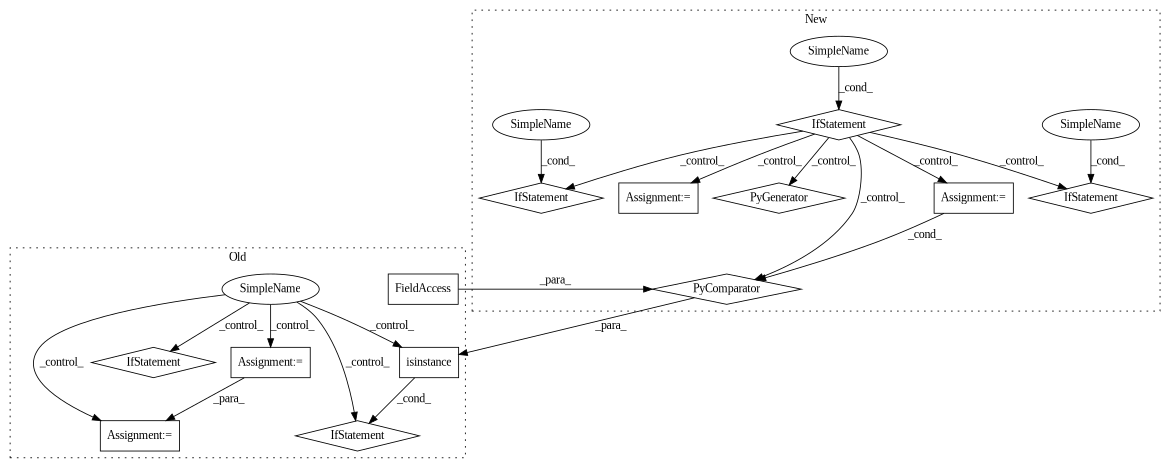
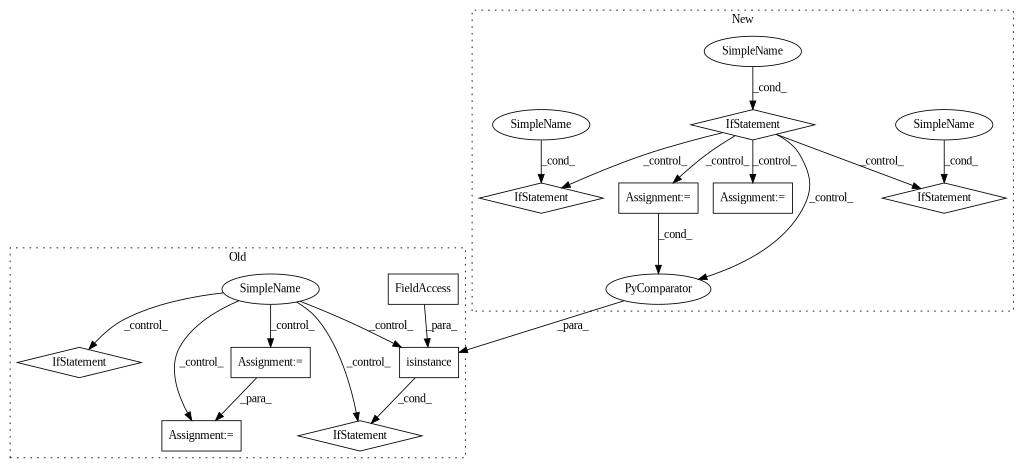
  digraph {
    fontname="Liberation Serif"
    node [a=25 fontname="Liberation Serif" l=24 s=1693 shape=diamond]
    edge [fontname="Liberation Serif"]
    n1 [a=32 l="11,1" label=isinstance s="1893,1914" shape=box]
    n2 [l=3 label=IfStatement s=1915]
    n3 [a=42 label=SimpleName shape=ellipse l="" s=""]
    n4 [a=22 l=4 label=FieldAccess s=1910 shape=box]
    n5 [a=7 l=2 label="Assignment:=" s=1847 shape=box]
    n6 [l="4,2" label=IfStatement s="1783,1795"]
    n7 [a=7 l=2 label="Assignment:=" s=1890 shape=box]
-   n8 [a=107 l=113 label=PyGenerator s=1610]
-   n9 [a=113 label=PyComparator]
+   n9 [a=113 label=PyComparator shape=ellipse]
    n10 [a=7 label="Assignment:=" shape=box]
    n11 [l="4,2" label=IfStatement s="1538,1564"]
    n12 [a=42 label=SimpleName shape=ellipse l="" s=""]
    n13 [label=IfStatement]
    n14 [label=IfStatement s=1902]
    n15 [a=7 label="Assignment:=" s=1902 shape=box]
    n16 [a=42 l=5 label=SimpleName s=1712 shape=ellipse]
    n17 [a=42 l=5 label=SimpleName s=1921 shape=ellipse]
    subgraph cluster_1 {
      label=Old
      style=dotted
      n1
      n2
      n3
      n4
      n5
      n6
      n7
    }
    subgraph cluster_2 {
      label=New
      style=dotted
-     n8
      n9
      n10
      n11
      n12
      n13
      n14
      n15
      n16
      n17
    }
    n1 -> n2 [label=_cond_]
    n3 -> n1 [label=_control_]
    n3 -> n2 [label=_control_]
    n3 -> n5 [label=_control_]
    n3 -> n6 [label=_control_]
    n3 -> n7 [label=_control_]
-   n4 -> n9 [label=_para_]
+   n4 -> n1 [label=_para_]
    n5 -> n7 [label=_para_]
    n9 -> n1 [label=_para_]
    n10 -> n9 [label=_cond_]
-   n11 -> n8 [label=_control_]
    n11 -> n9 [label=_control_]
    n11 -> n10 [label=_control_]
    n11 -> n13 [label=_control_]
    n11 -> n14 [label=_control_]
    n11 -> n15 [label=_control_]
    n12 -> n11 [label=_cond_]
    n16 -> n13 [label=_cond_]
    n17 -> n14 [label=_cond_]
  }
